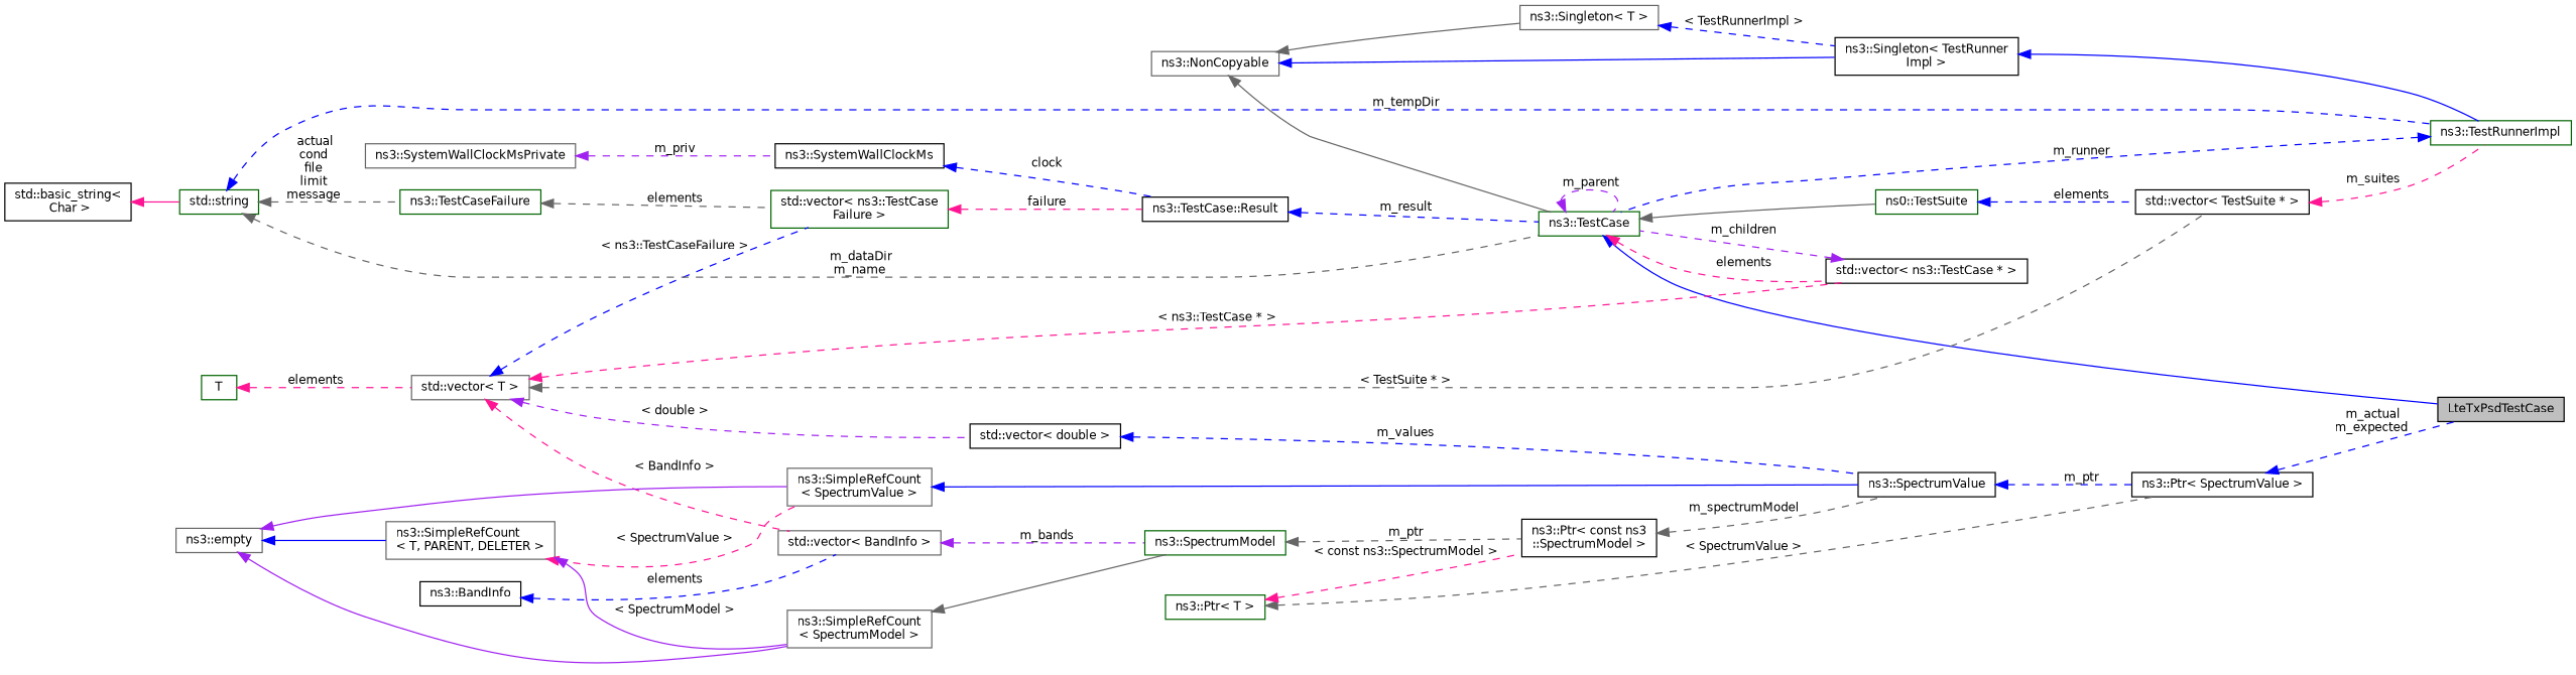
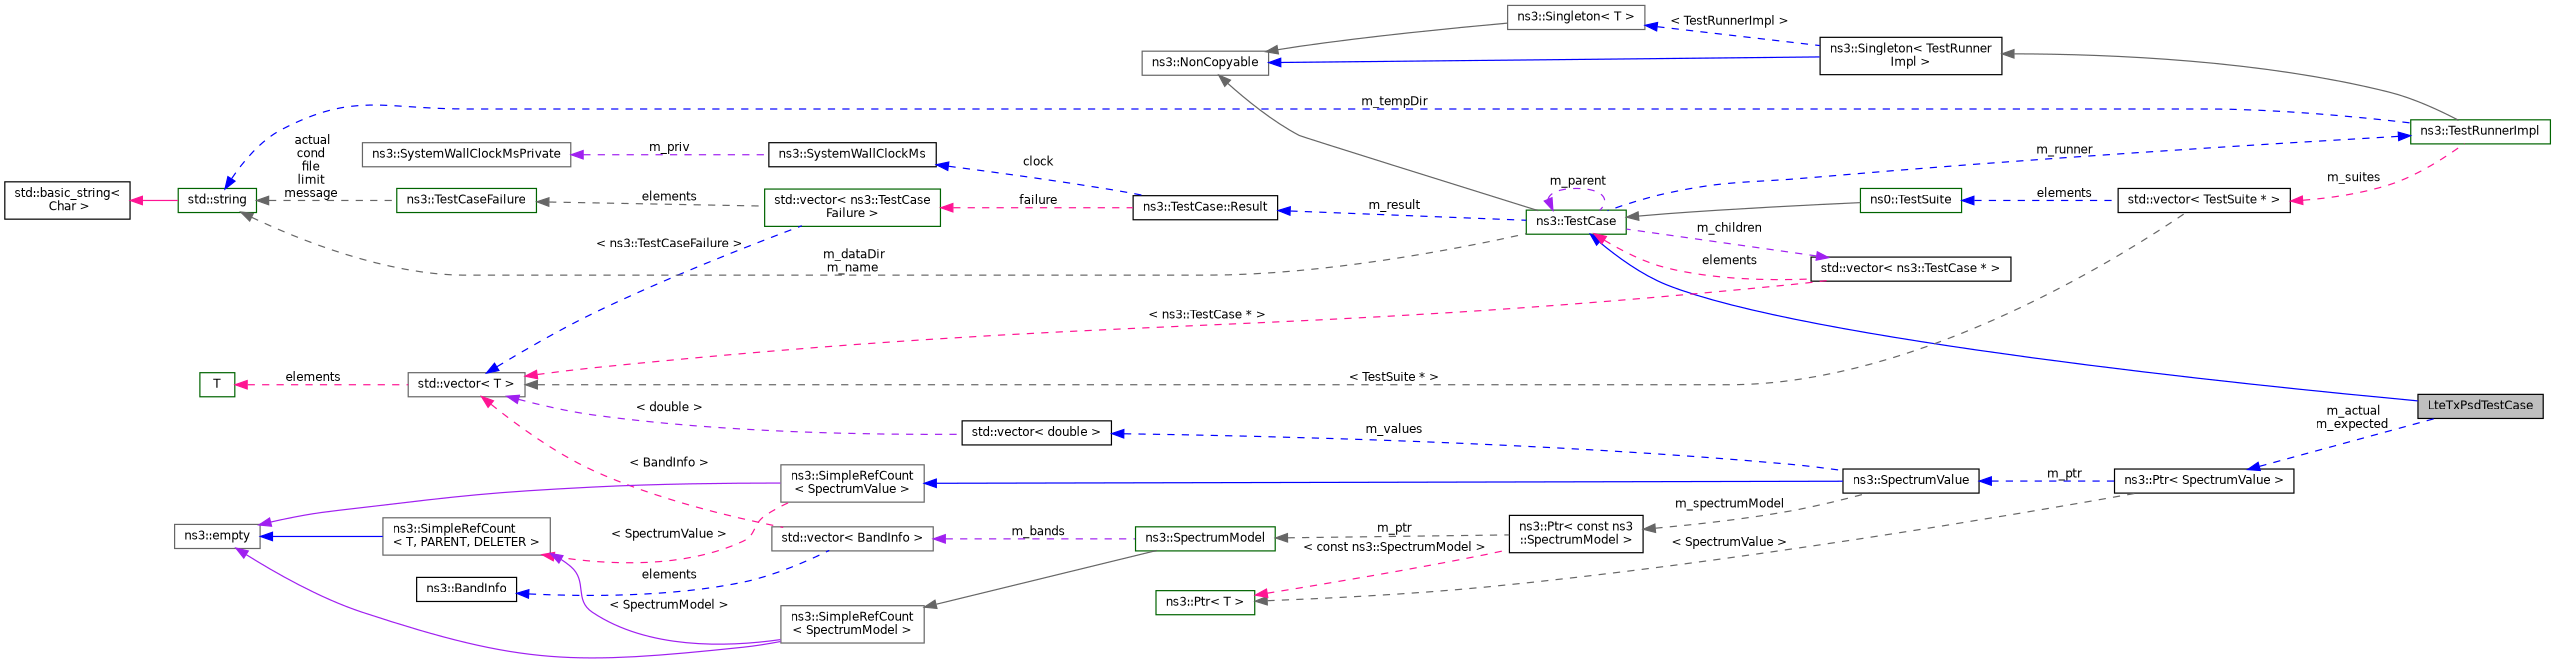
  digraph {
    rankdir=LR
    node [color=black fillcolor=white fontname=Helvetica fontsize=10 shape=record style=filled]
    edge [color=blue dir=back fontname=Helvetica fontsize=10 labelfontname=Helvetica labelfontsize=10 style=dashed]
    n1 [fillcolor=grey75 fontcolor=black height=0.2 label=LteTxPsdTestCase width=0.4]
    n2 [color=darkgreen height=0.2 label="ns3::TestCase" width=0.4]
    n3 [height=0.2 label="std::vector\< ns3::TestCase * \>" width=0.4]
    n4 [color=darkgreen height=0.2 label="ns0::TestSuite" width=0.4]
    n5 [height=0.2 label="std::vector\< TestSuite * \>" width=0.4]
    n6 [color=gray40 height=0.2 label="ns3::NonCopyable" width=0.4]
    n7 [height=0.2 label="ns3::Singleton\< TestRunner\lImpl \>" width=0.4]
    n8 [color=gray40 height=0.2 label="ns3::Singleton\< T \>" width=0.4]
    n9 [color=darkgreen height=0.2 label="ns3::TestRunnerImpl" width=0.4]
    n10 [color=gray40 height=0.2 label="std::vector\< T \>" width=0.4]
    n11 [color=darkgreen height=0.2 label="std::vector\< ns3::TestCase\lFailure \>" width=0.4]
    n12 [color=gray40 height=0.2 label="std::vector\< BandInfo \>" width=0.4]
    n13 [height=0.2 label="std::vector\< double \>" width=0.4]
    n14 [height=0.2 label="ns3::TestCase::Result" width=0.4]
    n15 [color=darkgreen height=0.2 label="ns3::SpectrumModel" width=0.4]
    n16 [height=0.2 label="ns3::SpectrumValue" width=0.4]
    n17 [color=darkgreen height=0.2 label=T width=0.4]
    n18 [color=darkgreen height=0.2 label="std::string" width=0.4]
    n19 [color=darkgreen height=0.2 label="ns3::TestCaseFailure" width=0.4]
    n20 [height=0.2 label="std::basic_string\<\l Char \>" width=0.4]
    n21 [height=0.2 label="ns3::SystemWallClockMs" width=0.4]
    n22 [color=gray40 height=0.2 label="ns3::SystemWallClockMsPrivate" width=0.4]
    n23 [height=0.2 label="ns3::Ptr\< SpectrumValue \>" width=0.4]
    n24 [color=gray40 height=0.2 label="ns3::SimpleRefCount\l\< SpectrumValue \>" width=0.4]
    n25 [color=gray40 height=0.2 label="ns3::empty" width=0.4]
    n26 [color=gray40 height=0.2 label="ns3::SimpleRefCount\l\< T, PARENT, DELETER \>" width=0.4]
    n27 [color=gray40 height=0.2 label="ns3::SimpleRefCount\l\< SpectrumModel \>" width=0.4]
    n28 [height=0.2 label="ns3::Ptr\< const ns3\l::SpectrumModel \>" width=0.4]
    n29 [height=0.2 label="ns3::BandInfo" width=0.4]
    n30 [color=darkgreen height=0.2 label="ns3::Ptr\< T \>" width=0.4]
    n2 -> n1 [style=solid]
    n2 -> n2 [color=purple label=" m_parent"]
    n2 -> n3 [color=deeppink label=" elements"]
    n2 -> n4 [color=gray40 style=solid]
    n3 -> n2 [color=purple label=" m_children"]
    n4 -> n5 [label=" elements"]
    n5 -> n9 [color=deeppink label=" m_suites"]
    n6 -> n2 [color=gray40 style=solid]
    n6 -> n7 [style=solid]
    n6 -> n8 [color=gray40 style=solid]
-   n7 -> n9 [style=solid]
+   n7 -> n9 [color=gray40 style=solid]
    n8 -> n7 [label=" \< TestRunnerImpl \>"]
    n9 -> n2 [label=" m_runner"]
    n10 -> n3 [color=deeppink label=" \< ns3::TestCase * \>"]
    n10 -> n5 [color=gray40 label=" \< TestSuite * \>"]
    n10 -> n11 [label=" \< ns3::TestCaseFailure \>"]
    n10 -> n12 [color=deeppink label=" \< BandInfo \>"]
    n10 -> n13 [color=purple label=" \< double \>"]
    n11 -> n14 [color=deeppink label=" failure"]
    n12 -> n15 [color=purple label=" m_bands"]
    n13 -> n16 [label=" m_values"]
    n14 -> n2 [label=" m_result"]
    n15 -> n28 [color=gray40 label=" m_ptr"]
    n16 -> n23 [label=" m_ptr"]
    n17 -> n10 [color=deeppink label=" elements"]
    n18 -> n2 [color=gray40 label=" m_dataDir\nm_name"]
    n18 -> n9 [label=" m_tempDir"]
    n18 -> n19 [color=gray40 label=" actual\ncond\nfile\nlimit\nmessage"]
    n19 -> n11 [color=gray40 label=" elements"]
    n20 -> n18 [color=deeppink style=solid]
    n21 -> n14 [label=" clock"]
    n22 -> n21 [color=purple label=" m_priv"]
    n23 -> n1 [label=" m_actual\nm_expected"]
    n24 -> n16 [style=solid]
    n25 -> n24 [color=purple style=solid]
    n25 -> n26 [style=solid]
    n25 -> n27 [color=purple style=solid]
    n26 -> n24 [color=deeppink label=" \< SpectrumValue \>"]
    n26 -> n27 [color=purple label=" \< SpectrumModel \>" style=solid]
    n27 -> n15 [color=gray40 style=solid]
    n28 -> n16 [color=gray40 label=" m_spectrumModel"]
    n29 -> n12 [label=" elements"]
    n30 -> n23 [color=gray40 label=" \< SpectrumValue \>"]
    n30 -> n28 [color=deeppink label=" \< const ns3::SpectrumModel \>"]
  }
